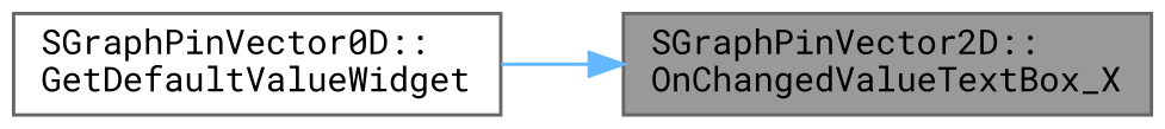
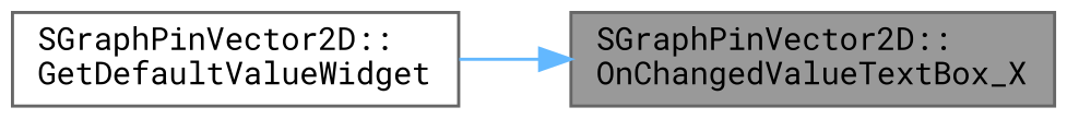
  digraph {
    rankdir=RL
    fontname="Roboto Mono"
    node [fontname="Roboto Mono" fontsize=10 shape=box style=filled]
    n1 [color=gray40 fillcolor=grey60 fontcolor=black height=0.2 label="SGraphPinVector2D::\lOnChangedValueTextBox_X" width=0.4]
-   n2 [color=grey40 fillcolor=white height=0.2 label="SGraphPinVector0D::\lGetDefaultValueWidget" width=0.4]
+   n2 [color=grey40 fillcolor=white height=0.2 label="SGraphPinVector2D::\lGetDefaultValueWidget" width=0.4]
    n1 -> n2 [color=steelblue1 dir=back fontname="Roboto Mono" fontsize=10 labelfontname=Helvetica labelfontsize=10 style=solid]
  }
